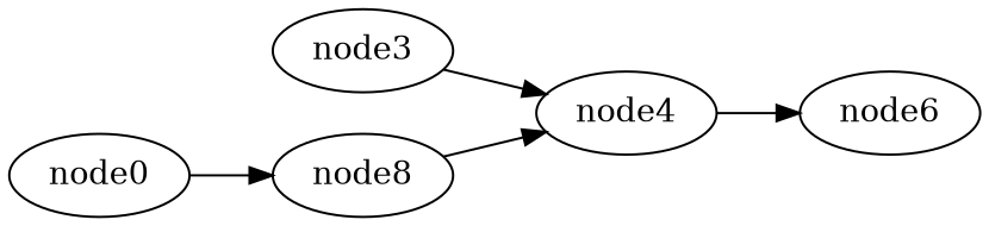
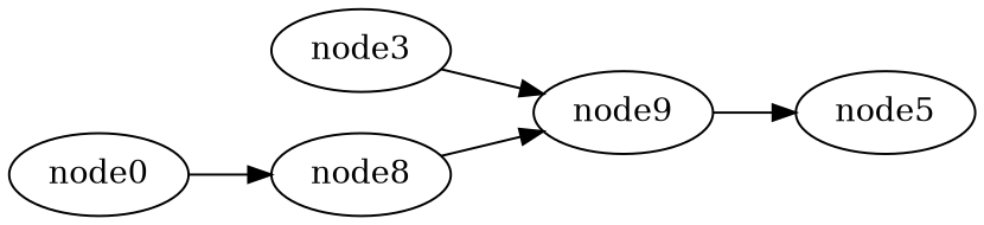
  digraph {
    rankdir=LR
-   node4
-   node5 [label=node6]
+   node4 [label=node9]
+   node5
    node3
    n4 [label=node8]
    node0
    node4 -> node5
    node3 -> node4
    n4 -> node4
    node0 -> n4
  }
